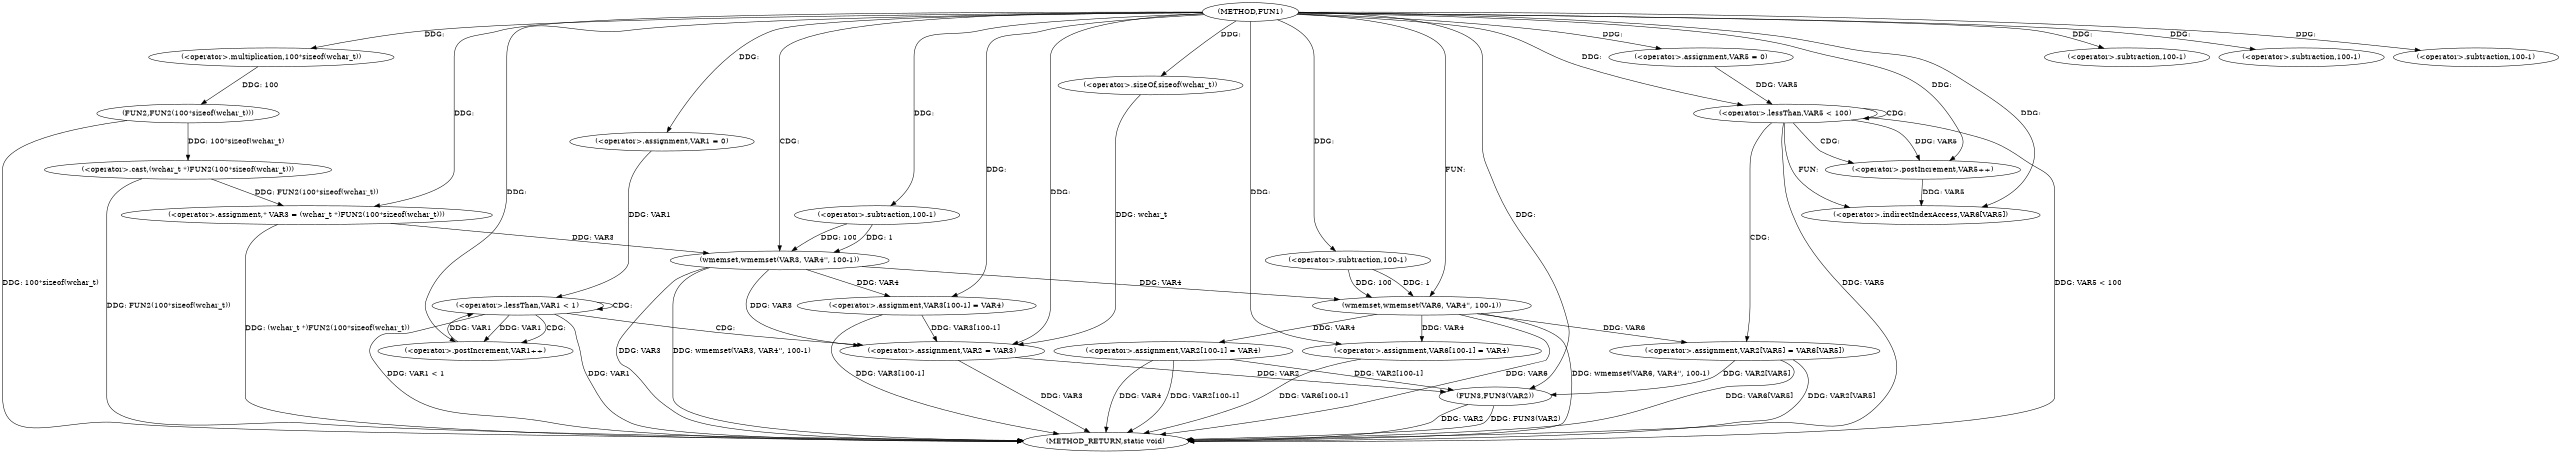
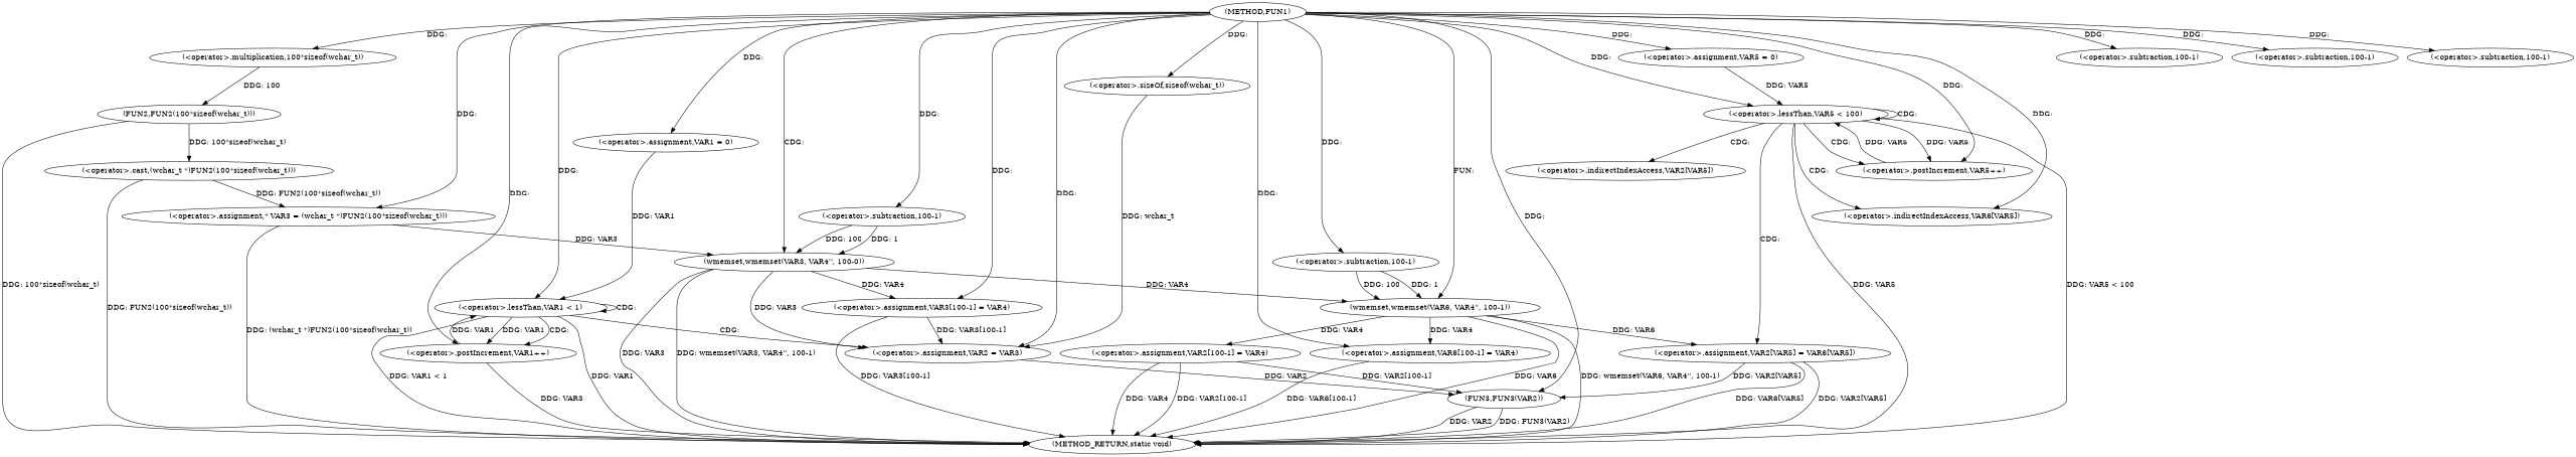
  digraph {
    n1 [label="(METHOD,FUN1)"]
    n2 [label="(<operator>.assignment,* VAR3 = (wchar_t *)FUN2(100*sizeof(wchar_t)))"]
    n3 [label="(<operator>.multiplication,100*sizeof(wchar_t))"]
    n4 [label="(<operator>.sizeOf,sizeof(wchar_t))"]
-   n5 [label="(wmemset,wmemset(VAR3, VAR4'', 100-1))"]
+   n5 [label="(wmemset,wmemset(VAR3, VAR4'', 100-0))"]
    n6 [label="(<operator>.subtraction,100-1)"]
    n7 [label="(<operator>.assignment,VAR3[100-1] = VAR4)"]
    n8 [label="(<operator>.subtraction,100-1)"]
    n9 [label="(<operator>.assignment,VAR1 = 0)"]
    n10 [label="(<operator>.lessThan,VAR1 < 1)"]
    n11 [label="(<operator>.postIncrement,VAR1++)"]
    n12 [label="(<operator>.assignment,VAR2 = VAR3)"]
    n13 [label="(wmemset,wmemset(VAR6, VAR4'', 100-1))"]
    n14 [label="(<operator>.subtraction,100-1)"]
    n15 [label="(<operator>.assignment,VAR6[100-1] = VAR4)"]
    n16 [label="(<operator>.subtraction,100-1)"]
    n17 [label="(<operator>.assignment,VAR5 = 0)"]
    n18 [label="(<operator>.lessThan,VAR5 < 100)"]
    n19 [label="(<operator>.postIncrement,VAR5++)"]
    n20 [label="(<operator>.subtraction,100-1)"]
    n21 [label="(FUN3,FUN3(VAR2))"]
    n22 [label="(<operator>.indirectIndexAccess,VAR6[VAR5])"]
    n23 [label="(METHOD_RETURN,static void)"]
    n24 [label="(FUN2,FUN2(100*sizeof(wchar_t)))"]
    n25 [label="(<operator>.assignment,VAR2[100-1] = VAR4)"]
    n26 [label="(<operator>.assignment,VAR2[VAR5] = VAR6[VAR5])"]
+   n27 [label="(<operator>.indirectIndexAccess,VAR2[VAR5])"]
    n28 [label="(<operator>.cast,(wchar_t *)FUN2(100*sizeof(wchar_t)))"]
    n1 -> n2 [label="DDG: "]
    n1 -> n3 [label="DDG: "]
    n1 -> n4 [label="DDG: "]
    n1 -> n5 [label="CDG: "]
    n1 -> n6 [label="DDG: "]
    n1 -> n7 [label="DDG: "]
    n1 -> n8 [label="DDG: "]
    n1 -> n9 [label="DDG: "]
+   n1 -> n10 [label="DDG: "]
    n1 -> n11 [label="DDG: "]
    n1 -> n12 [label="DDG: "]
    n1 -> n13 [label="FUN: "]
    n1 -> n14 [label="DDG: "]
    n1 -> n15 [label="DDG: "]
    n1 -> n16 [label="DDG: "]
    n1 -> n17 [label="DDG: "]
    n1 -> n18 [label="DDG: "]
    n1 -> n19 [label="DDG: "]
    n1 -> n20 [label="DDG: "]
    n1 -> n21 [label="DDG: "]
    n1 -> n22 [label="DDG: "]
    n2 -> n5 [label="DDG: VAR3"]
    n2 -> n23 [label="DDG: (wchar_t *)FUN2(100*sizeof(wchar_t))"]
    n3 -> n24 [label="DDG: 100"]
    n4 -> n12 [label="DDG: wchar_t"]
    n5 -> n7 [label="DDG: VAR4"]
    n5 -> n12 [label="DDG: VAR3"]
    n5 -> n13 [label="DDG: VAR4"]
    n5 -> n23 [label="DDG: wmemset(VAR3, VAR4'', 100-1)"]
    n5 -> n23 [label="DDG: VAR3"]
    n6 -> n5 [label="DDG: 100"]
    n6 -> n5 [label="DDG: 1"]
    n7 -> n12 [label="DDG: VAR3[100-1]"]
    n7 -> n23 [label="DDG: VAR3[100-1]"]
    n9 -> n10 [label="DDG: VAR1"]
    n10 -> n10 [label="CDG: "]
    n10 -> n11 [label="DDG: VAR1"]
    n10 -> n11 [label="CDG: "]
    n10 -> n12 [label="CDG: "]
    n10 -> n23 [label="DDG: VAR1 < 1"]
    n10 -> n23 [label="DDG: VAR1"]
    n11 -> n10 [label="DDG: VAR1"]
    n12 -> n21 [label="DDG: VAR2"]
-   n12 -> n23 [label="DDG: VAR3"]
+   n11 -> n23 [label="DDG: VAR3"]
    n13 -> n15 [label="DDG: VAR4"]
    n13 -> n23 [label="DDG: wmemset(VAR6, VAR4'', 100-1)"]
    n13 -> n23 [label="DDG: VAR6"]
    n13 -> n25 [label="DDG: VAR4"]
    n13 -> n26 [label="DDG: VAR6"]
    n14 -> n13 [label="DDG: 100"]
    n14 -> n13 [label="DDG: 1"]
    n15 -> n23 [label="DDG: VAR6[100-1]"]
    n17 -> n18 [label="DDG: VAR5"]
    n18 -> n18 [label="CDG: "]
    n18 -> n19 [label="DDG: VAR5"]
    n18 -> n19 [label="CDG: "]
-   n18 -> n22 [label="FUN: "]
+   n18 -> n22 [label="CDG: "]
    n18 -> n23 [label="DDG: VAR5"]
    n18 -> n23 [label="DDG: VAR5 < 100"]
    n18 -> n26 [label="CDG: "]
-   n19 -> n22 [label="DDG: VAR5"]
+   n18 -> n27 [label="CDG: "]
+   n19 -> n18 [label="DDG: VAR5"]
    n21 -> n23 [label="DDG: VAR2"]
    n21 -> n23 [label="DDG: FUN3(VAR2)"]
    n24 -> n23 [label="DDG: 100*sizeof(wchar_t)"]
    n24 -> n28 [label="DDG: 100*sizeof(wchar_t)"]
    n25 -> n21 [label="DDG: VAR2[100-1]"]
    n25 -> n23 [label="DDG: VAR4"]
    n25 -> n23 [label="DDG: VAR2[100-1]"]
    n26 -> n21 [label="DDG: VAR2[VAR5]"]
    n26 -> n23 [label="DDG: VAR2[VAR5]"]
    n26 -> n23 [label="DDG: VAR6[VAR5]"]
    n28 -> n2 [label="DDG: FUN2(100*sizeof(wchar_t))"]
    n28 -> n23 [label="DDG: FUN2(100*sizeof(wchar_t))"]
  }
